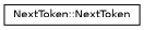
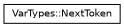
  digraph {
    rankdir=TB
-   n1 [color=black fillcolor=white fontname=Helvetica fontsize=10 height=0.2 label="NextToken::NextToken" shape=record style=filled width=0.4]
+   n1 [color=black fillcolor=white fontname=Helvetica fontsize=10 height=0.2 label="VarTypes::NextToken" shape=record style=filled width=0.4]
  }
